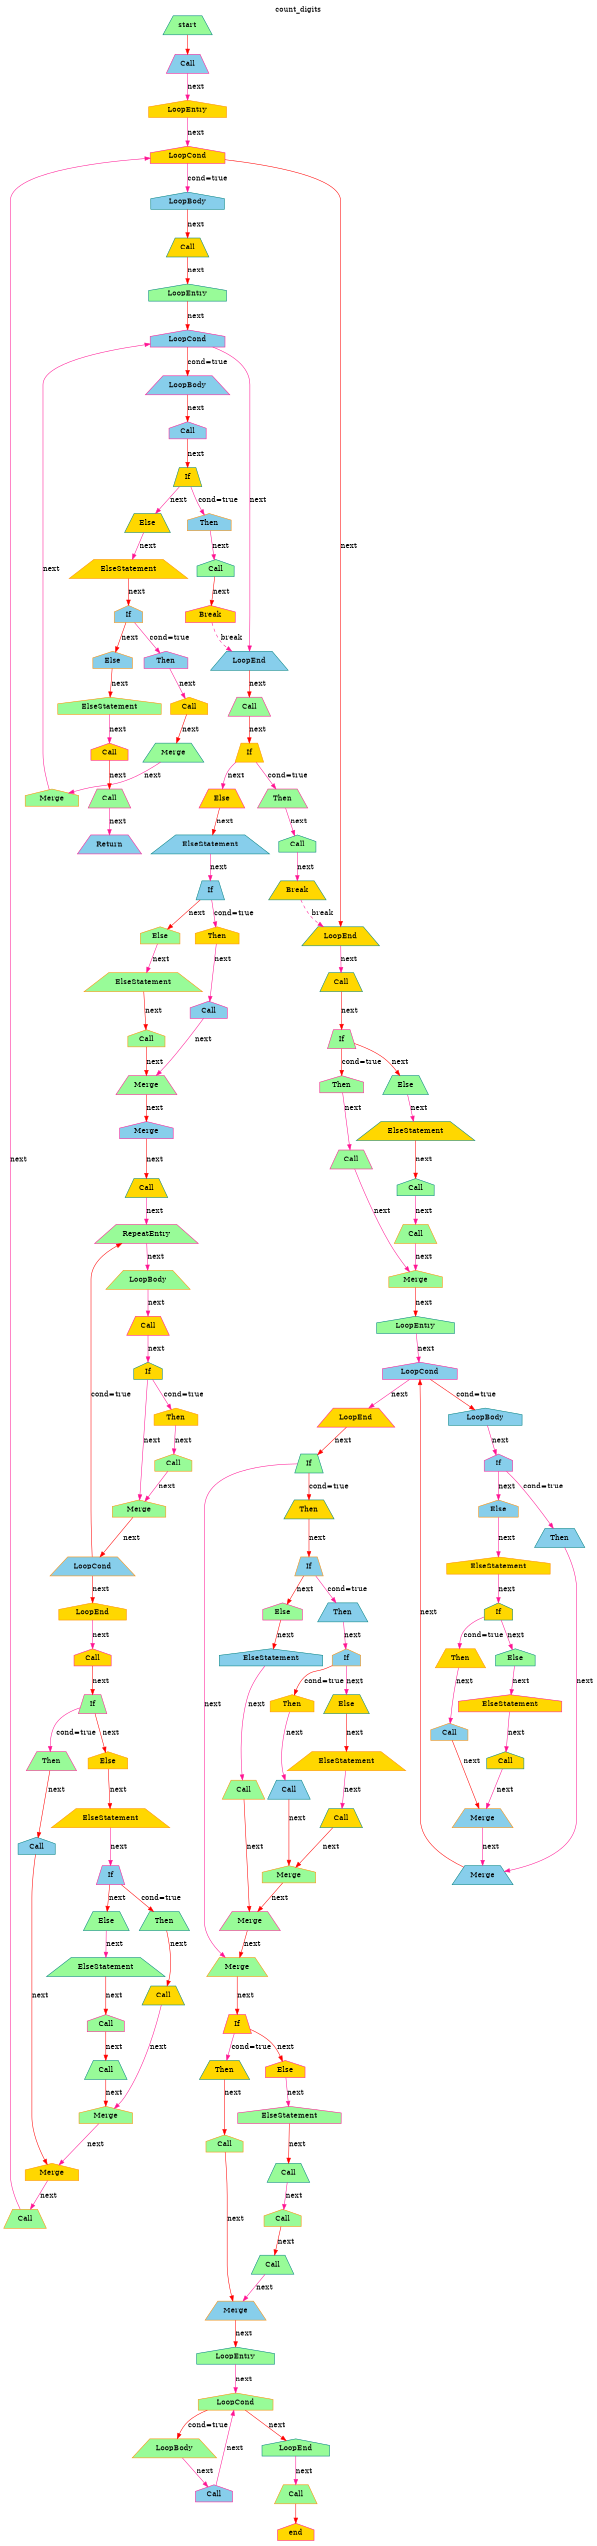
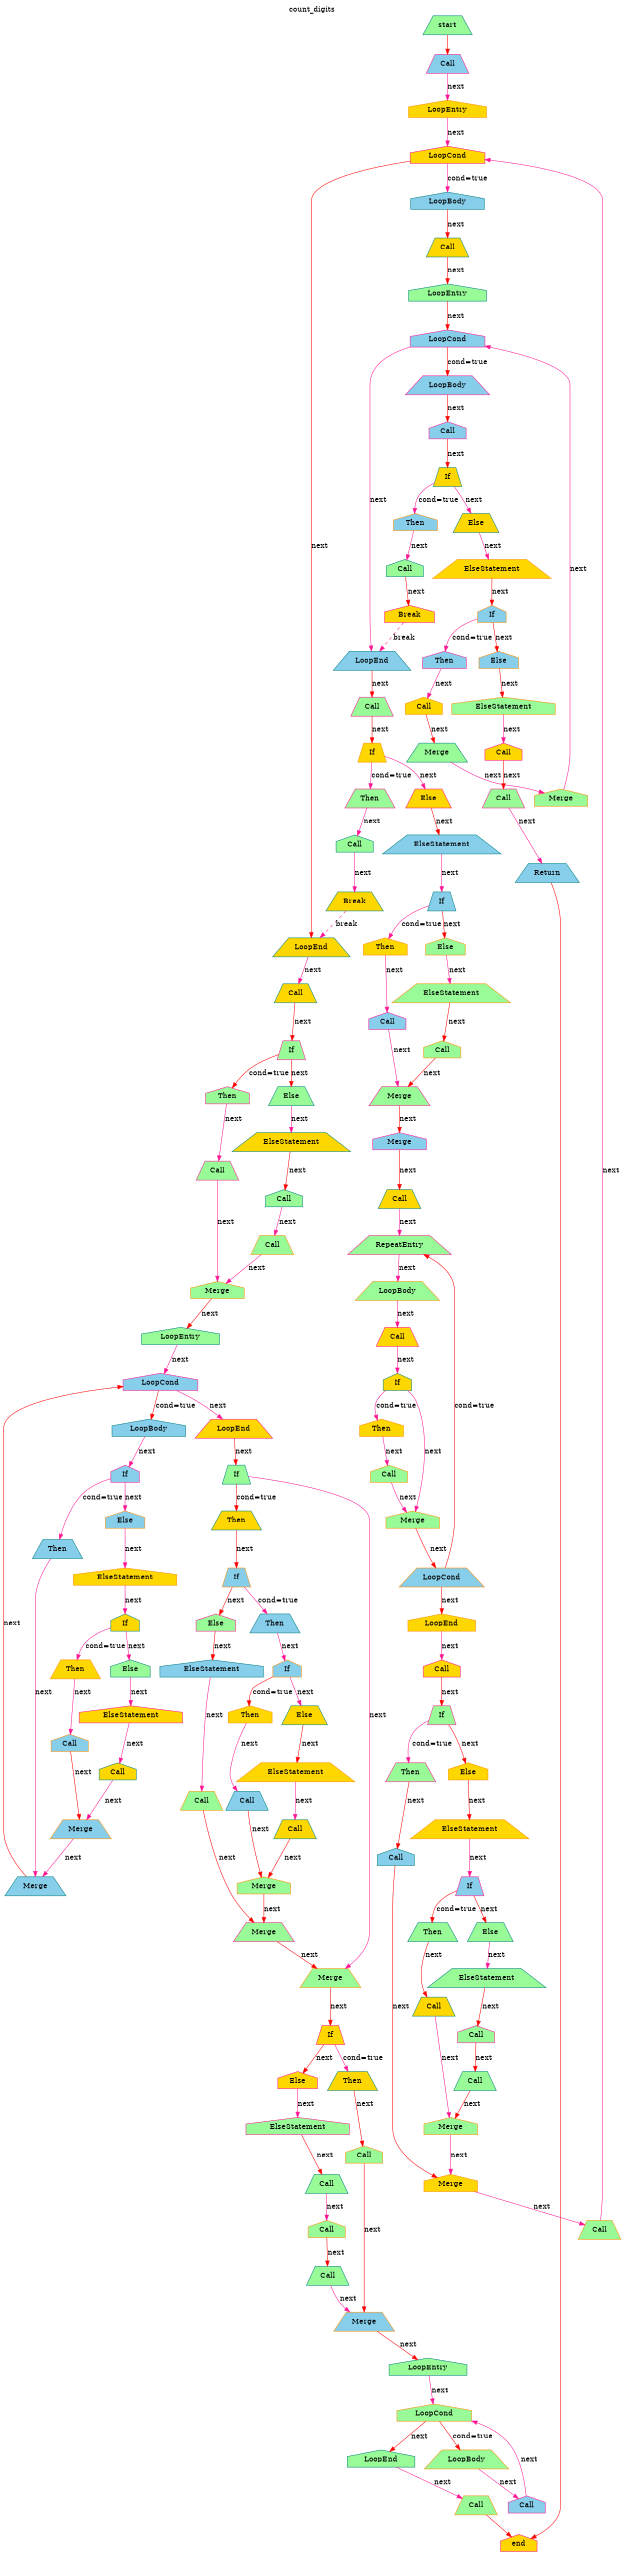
  digraph {
    label=count_digits
    labelloc=t
    node [color=teal fillcolor=palegreen shape=trapezium style=filled]
    edge [color=deeppink]
    n1 [color=deeppink fillcolor=skyblue label=Call]
    start
    n3 [color=darkorange fillcolor=gold label=LoopEntry shape=house]
    end [color=deeppink fillcolor=gold shape=house]
    n5 [color=deeppink fillcolor=gold label=LoopCond shape=house]
    n6 [fillcolor=skyblue label=LoopBody shape=house]
    n7 [fillcolor=gold label=LoopEnd]
    n8 [fillcolor=gold label=Call]
    n9 [fillcolor=gold label=Call]
    n10 [label=LoopEntry shape=house]
    n11 [color=deeppink label=If]
    n12 [color=deeppink fillcolor=skyblue label=LoopCond shape=house]
    n13 [color=deeppink fillcolor=skyblue label=LoopBody]
    n14 [fillcolor=skyblue label=LoopEnd]
    n15 [color=deeppink fillcolor=skyblue label=Call shape=house]
    n16 [color=deeppink label=Call]
    n17 [fillcolor=gold label=If]
    n18 [color=darkorange fillcolor=gold label=If]
    n19 [color=darkorange fillcolor=skyblue label=Then shape=house]
    n20 [fillcolor=gold label=Else]
    n21 [label=Call shape=house]
    n22 [color=darkorange fillcolor=gold label=ElseStatement]
    n23 [color=deeppink fillcolor=gold label=Break shape=house]
    n24 [color=darkorange fillcolor=skyblue label=If shape=house]
    n25 [color=darkorange label=Merge shape=house]
    n26 [color=deeppink fillcolor=skyblue label=Then shape=house]
    n27 [color=darkorange fillcolor=skyblue label=Else shape=house]
    n28 [color=darkorange fillcolor=gold label=Call shape=house]
    n29 [color=darkorange label=ElseStatement shape=house]
    n30 [label=Merge]
    n31 [color=deeppink fillcolor=gold label=Call shape=house]
    n32 [color=deeppink label=Call]
-   n33 [color=deeppink fillcolor=skyblue label=Return]
+   n33 [fillcolor=skyblue label=Return]
    n34 [color=deeppink label=Then]
    n35 [color=deeppink fillcolor=gold label=Else]
    n36 [label=Call shape=house]
    n37 [fillcolor=skyblue label=ElseStatement]
    n38 [fillcolor=gold label=Break]
    n39 [fillcolor=skyblue label=If]
    n40 [color=deeppink fillcolor=skyblue label=Merge shape=house]
    n41 [fillcolor=gold label=Call]
    n42 [color=deeppink label=RepeatEntry]
    n43 [color=darkorange fillcolor=gold label=Then shape=house]
    n44 [color=darkorange label=Else shape=house]
    n45 [color=deeppink fillcolor=skyblue label=Call shape=house]
    n46 [color=darkorange label=ElseStatement]
    n47 [color=deeppink label=Merge]
    n48 [color=darkorange label=Call shape=house]
    n49 [color=darkorange label=LoopBody]
    n50 [color=deeppink fillcolor=gold label=Call]
    n51 [fillcolor=gold label=If shape=house]
    n52 [color=darkorange fillcolor=skyblue label=LoopCond]
    n53 [color=darkorange fillcolor=gold label=LoopEnd shape=house]
    n54 [color=deeppink fillcolor=gold label=Call shape=house]
    n55 [color=deeppink label=If]
    n56 [color=darkorange fillcolor=gold label=Then shape=house]
    n57 [color=darkorange label=Merge shape=house]
    n58 [color=darkorange label=Call shape=house]
    n59 [color=deeppink label=Then]
    n60 [color=darkorange fillcolor=gold label=Else shape=house]
    n61 [fillcolor=skyblue label=Call shape=house]
    n62 [color=darkorange fillcolor=gold label=ElseStatement]
    n63 [color=darkorange fillcolor=gold label=Merge shape=house]
    n64 [color=deeppink fillcolor=skyblue label=If]
    n65 [color=darkorange label=Call]
    n66 [label=Then]
    n67 [label=Else]
    n68 [fillcolor=gold label=Call]
    n69 [label=ElseStatement]
    n70 [color=darkorange label=Merge shape=house]
    n71 [color=deeppink label=Call shape=house]
    n72 [label=Call]
    n73 [color=deeppink label=Then shape=house]
    n74 [label=Else]
    n75 [color=deeppink label=Call]
    n76 [fillcolor=gold label=ElseStatement]
    n77 [color=darkorange label=Merge shape=house]
    n78 [label=Call shape=house]
    n79 [label=LoopEntry shape=house]
    n80 [color=deeppink fillcolor=skyblue label=LoopCond shape=house]
    n81 [color=darkorange label=Call]
    n82 [fillcolor=skyblue label=LoopBody shape=house]
    n83 [color=deeppink fillcolor=gold label=LoopEnd]
    n84 [color=deeppink fillcolor=skyblue label=If shape=house]
    n85 [label=If]
    n86 [fillcolor=skyblue label=Then]
    n87 [color=darkorange fillcolor=skyblue label=Else shape=house]
    n88 [fillcolor=gold label=Then]
    n89 [color=darkorange label=Merge]
    n90 [fillcolor=skyblue label=Merge]
    n91 [color=darkorange fillcolor=gold label=ElseStatement shape=house]
    n92 [fillcolor=gold label=If shape=house]
    n93 [color=darkorange fillcolor=gold label=Then]
    n94 [label=Else shape=house]
    n95 [color=darkorange fillcolor=skyblue label=Call shape=house]
    n96 [color=deeppink fillcolor=gold label=ElseStatement shape=house]
    n97 [color=darkorange fillcolor=skyblue label=Merge]
    n98 [fillcolor=gold label=Call shape=house]
    n99 [color=darkorange fillcolor=skyblue label=If]
    n100 [color=deeppink fillcolor=gold label=If]
    n101 [fillcolor=skyblue label=Then]
    n102 [color=deeppink label=Else shape=house]
    n103 [fillcolor=gold label=Then]
    n104 [color=deeppink fillcolor=gold label=Else shape=house]
    n105 [color=darkorange fillcolor=skyblue label=If shape=house]
    n106 [fillcolor=skyblue label=ElseStatement shape=house]
    n107 [color=darkorange fillcolor=gold label=Then shape=house]
    n108 [fillcolor=gold label=Else]
    n109 [color=darkorange label=Call]
    n110 [color=deeppink label=Merge]
    n111 [fillcolor=skyblue label=Call]
    n112 [color=darkorange fillcolor=gold label=ElseStatement]
    n113 [color=darkorange label=Merge shape=house]
    n114 [fillcolor=gold label=Call]
    n115 [color=darkorange label=Call shape=house]
    n116 [color=deeppink label=ElseStatement shape=house]
    n117 [color=darkorange fillcolor=skyblue label=Merge]
    n118 [label=Call]
    n119 [label=LoopEntry shape=house]
    n120 [color=darkorange label=LoopCond shape=house]
    n121 [color=darkorange label=Call shape=house]
    n122 [label=Call]
    n123 [color=darkorange label=LoopBody]
    n124 [label=LoopEnd shape=house]
    n125 [color=deeppink fillcolor=skyblue label=Call shape=house]
    n126 [color=darkorange label=Call]
    n1 -> n3 [label=next]
    start -> n1 [color=red]
    n3 -> n5 [label=next]
    n5 -> n6 [label="cond=true"]
    n5 -> n7 [color=red label=next]
    n6 -> n8 [color=red label=next]
    n7 -> n9 [label=next]
    n8 -> n10 [color=red label=next]
    n9 -> n11 [color=red label=next]
    n10 -> n12 [color=red label=next]
    n11 -> n73 [color=red label="cond=true"]
    n11 -> n74 [color=red label=next]
    n12 -> n13 [color=red label="cond=true"]
    n12 -> n14 [label=next]
    n13 -> n15 [color=red label=next]
    n14 -> n16 [color=red label=next]
    n15 -> n17 [color=red label=next]
    n16 -> n18 [color=red label=next]
    n17 -> n19 [label="cond=true"]
    n17 -> n20 [label=next]
    n18 -> n34 [label="cond=true"]
    n18 -> n35 [label=next]
    n19 -> n21 [label=next]
    n20 -> n22 [label=next]
    n21 -> n23 [color=red label=next]
    n22 -> n24 [color=red label=next]
    n23 -> n14 [label=break style=dashed]
    n24 -> n26 [label="cond=true"]
    n24 -> n27 [color=red label=next]
    n25 -> n12 [label=next]
    n26 -> n28 [label=next]
    n27 -> n29 [color=red label=next]
    n28 -> n30 [color=red label=next]
    n29 -> n31 [label=next]
    n30 -> n25 [label=next]
    n31 -> n32 [color=red label=next]
    n32 -> n33 [label=next]
+   n33 -> end [color=red]
    n34 -> n36 [label=next]
    n35 -> n37 [color=red label=next]
    n36 -> n38 [label=next]
    n37 -> n39 [label=next]
    n38 -> n7 [label=break style=dashed]
    n39 -> n43 [label="cond=true"]
    n39 -> n44 [color=red label=next]
    n40 -> n41 [color=red label=next]
    n41 -> n42 [label=next]
    n42 -> n49 [label=next]
    n43 -> n45 [label=next]
    n44 -> n46 [label=next]
    n45 -> n47 [label=next]
    n46 -> n48 [color=red label=next]
    n47 -> n40 [color=red label=next]
    n48 -> n47 [color=red label=next]
    n49 -> n50 [label=next]
    n50 -> n51 [label=next]
    n51 -> n56 [label="cond=true"]
    n51 -> n57 [label=next]
    n52 -> n42 [color=red label="cond=true"]
    n52 -> n53 [color=red label=next]
    n53 -> n54 [label=next]
    n54 -> n55 [color=red label=next]
    n55 -> n59 [label="cond=true"]
    n55 -> n60 [color=red label=next]
    n56 -> n58 [label=next]
    n57 -> n52 [color=red label=next]
    n58 -> n57 [label=next]
    n59 -> n61 [color=red label=next]
    n60 -> n62 [color=red label=next]
    n61 -> n63 [color=red label=next]
    n62 -> n64 [label=next]
    n63 -> n65 [label=next]
    n64 -> n66 [color=red label="cond=true"]
    n64 -> n67 [color=red label=next]
    n65 -> n5 [label=next]
    n66 -> n68 [color=red label=next]
    n67 -> n69 [label=next]
    n68 -> n70 [label=next]
    n69 -> n71 [color=red label=next]
    n70 -> n63 [label=next]
    n71 -> n72 [color=red label=next]
    n72 -> n70 [color=red label=next]
    n73 -> n75 [label=next]
    n74 -> n76 [label=next]
    n75 -> n77 [label=next]
    n76 -> n78 [color=red label=next]
    n77 -> n79 [color=red label=next]
    n78 -> n81 [label=next]
    n79 -> n80 [label=next]
    n80 -> n82 [color=red label="cond=true"]
    n80 -> n83 [label=next]
    n81 -> n77 [label=next]
    n82 -> n84 [label=next]
    n83 -> n85 [color=red label=next]
    n84 -> n86 [label="cond=true"]
    n84 -> n87 [label=next]
    n85 -> n88 [color=red label="cond=true"]
    n85 -> n89 [label=next]
    n86 -> n90 [label=next]
    n87 -> n91 [label=next]
    n88 -> n99 [color=red label=next]
    n89 -> n100 [color=red label=next]
    n90 -> n80 [color=red label=next]
    n91 -> n92 [label=next]
    n92 -> n93 [label="cond=true"]
    n92 -> n94 [label=next]
    n93 -> n95 [label=next]
    n94 -> n96 [label=next]
    n95 -> n97 [color=red label=next]
    n96 -> n98 [label=next]
    n97 -> n90 [label=next]
    n98 -> n97 [label=next]
    n99 -> n101 [label="cond=true"]
    n99 -> n102 [color=red label=next]
    n100 -> n103 [label="cond=true"]
    n100 -> n104 [color=red label=next]
    n101 -> n105 [label=next]
    n102 -> n106 [color=red label=next]
    n103 -> n115 [color=red label=next]
    n104 -> n116 [label=next]
    n105 -> n107 [color=red label="cond=true"]
    n105 -> n108 [label=next]
    n106 -> n109 [label=next]
    n107 -> n111 [label=next]
    n108 -> n112 [color=red label=next]
    n109 -> n110 [color=red label=next]
    n110 -> n89 [color=red label=next]
    n111 -> n113 [color=red label=next]
    n112 -> n114 [label=next]
    n113 -> n110 [color=red label=next]
    n114 -> n113 [color=red label=next]
    n115 -> n117 [color=red label=next]
    n116 -> n118 [color=red label=next]
    n117 -> n119 [color=red label=next]
    n118 -> n121 [label=next]
    n119 -> n120 [label=next]
    n120 -> n123 [color=red label="cond=true"]
    n120 -> n124 [color=red label=next]
    n121 -> n122 [color=red label=next]
    n122 -> n117 [label=next]
    n123 -> n125 [label=next]
    n124 -> n126 [label=next]
    n125 -> n120 [label=next]
    n126 -> end [color=red]
  }
